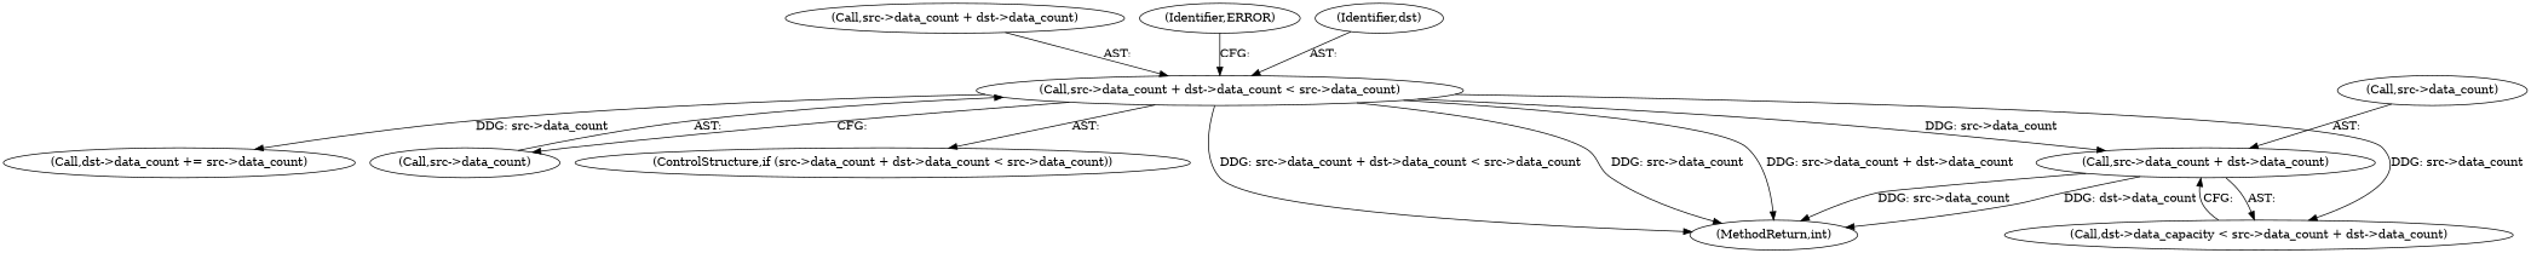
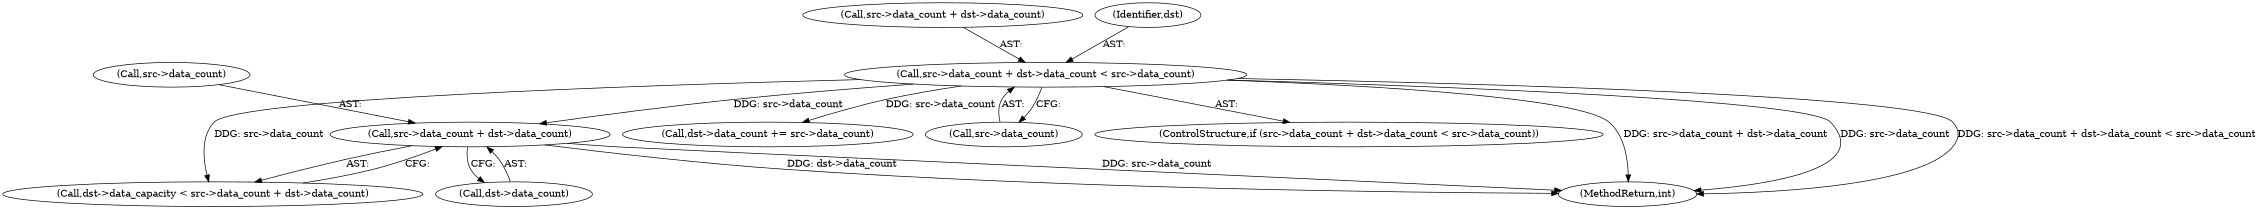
  digraph {
    n1 [label="(Call,src->data_count + dst->data_count)"]
    n2 [label="(MethodReturn,int)"]
    n3 [label="(Call,dst->data_capacity < src->data_count + dst->data_count)"]
+   n4 [label="(Call,dst->data_count)"]
    n5 [label="(Call,src->data_count + dst->data_count < src->data_count)"]
    n6 [label="(Call,dst->data_count += src->data_count)"]
    n7 [label="(Call,src->data_count)"]
    n8 [label="(ControlStructure,if (src->data_count + dst->data_count < src->data_count))"]
    n9 [label="(Call,src->data_count + dst->data_count)"]
    n10 [label="(Call,src->data_count)"]
-   n11 [label="(Identifier,ERROR)"]
    n12 [label="(Identifier,dst)"]
    n1 -> n2 [label="DDG: src->data_count"]
    n1 -> n2 [label="DDG: dst->data_count"]
    n1 -> n3 [label="AST: "]
+   n1 -> n4 [label="CFG: "]
    n3 -> n1 [label="CFG: "]
+   n4 -> n1 [label="AST: "]
    n5 -> n1 [label="DDG: src->data_count"]
    n5 -> n2 [label="DDG: src->data_count + dst->data_count"]
    n5 -> n2 [label="DDG: src->data_count"]
    n5 -> n2 [label="DDG: src->data_count + dst->data_count < src->data_count"]
    n5 -> n3 [label="DDG: src->data_count"]
    n5 -> n6 [label="DDG: src->data_count"]
    n5 -> n7 [label="CFG: "]
    n5 -> n8 [label="AST: "]
    n7 -> n5 [label="AST: "]
    n9 -> n5 [label="AST: "]
    n10 -> n1 [label="AST: "]
-   n11 -> n5 [label="CFG: "]
    n12 -> n5 [label="AST: "]
  }
